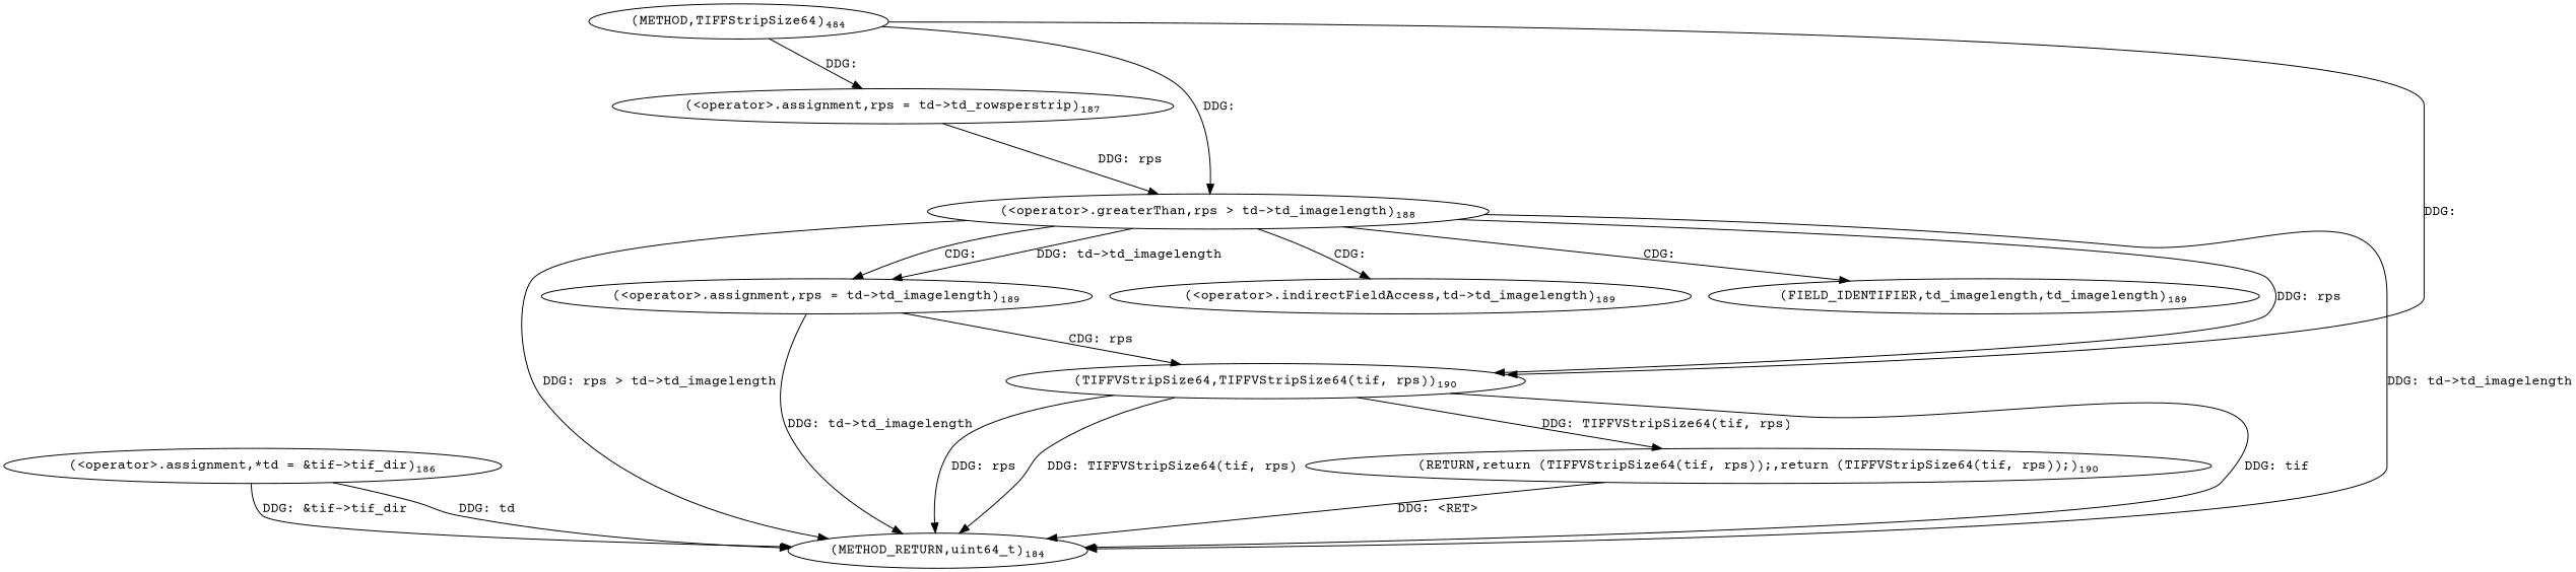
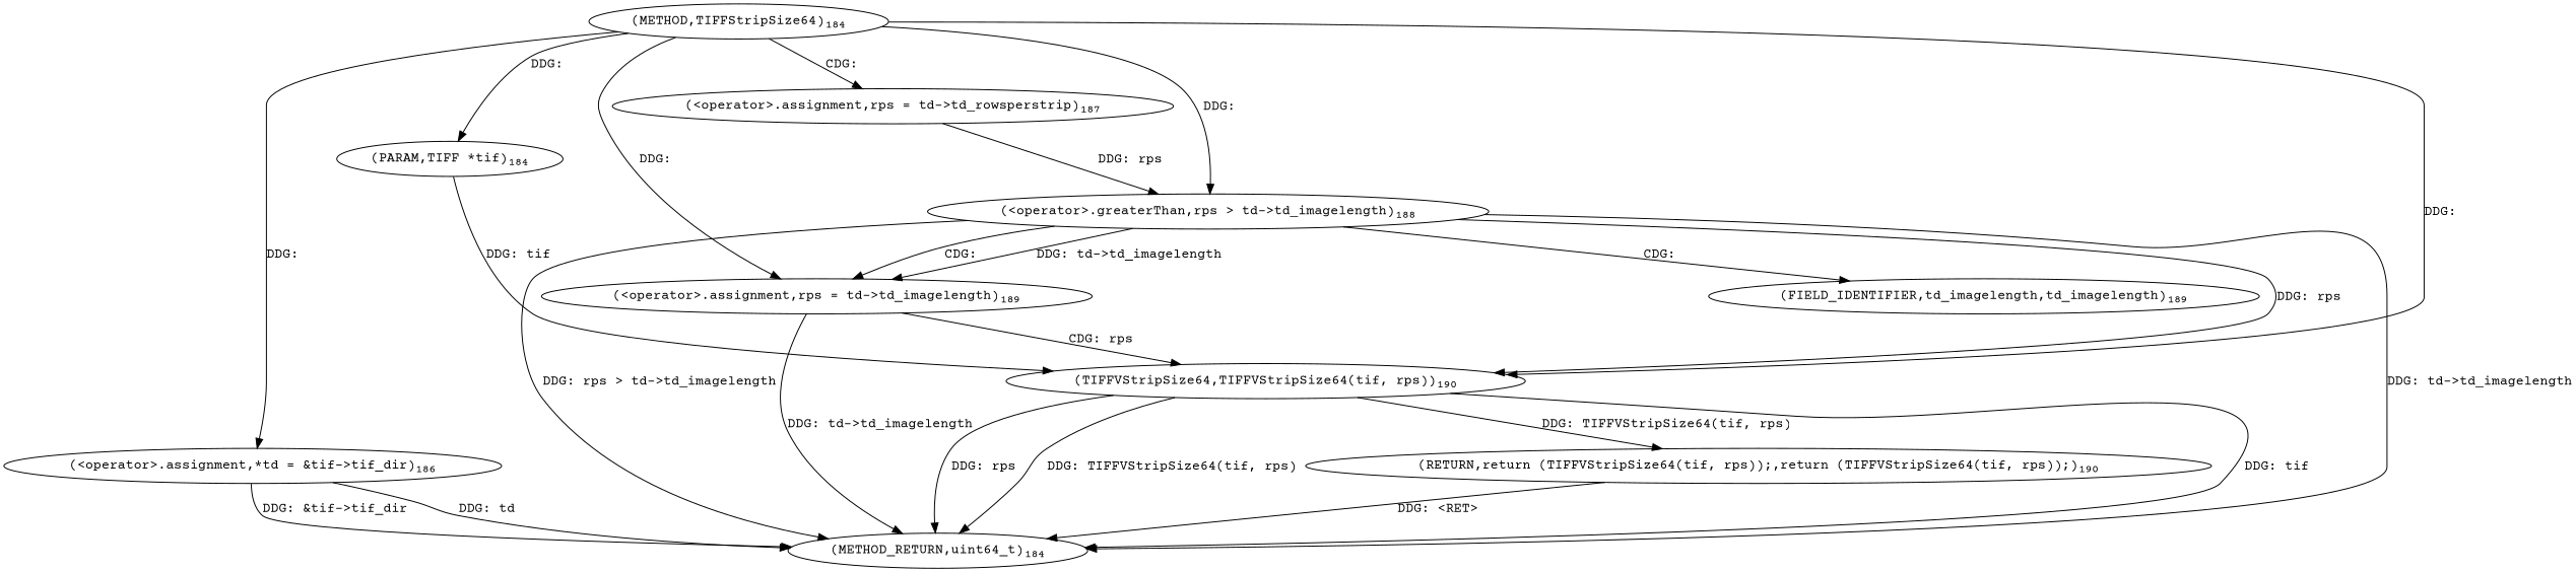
  digraph {
    fontname="Courier Prime"
    node [fontname="Courier Prime"]
    edge [fontname="Courier Prime"]
-   n1 [label=<(METHOD,TIFFStripSize64)<SUB>484</SUB>>]
+   n1 [label=<(METHOD,TIFFStripSize64)<SUB>184</SUB>>]
+   n2 [label=<(PARAM,TIFF *tif)<SUB>184</SUB>>]
    n3 [label=<(&lt;operator&gt;.assignment,*td = &amp;tif-&gt;tif_dir)<SUB>186</SUB>>]
    n4 [label=<(&lt;operator&gt;.assignment,rps = td-&gt;td_rowsperstrip)<SUB>187</SUB>>]
    n5 [label=<(&lt;operator&gt;.greaterThan,rps &gt; td-&gt;td_imagelength)<SUB>188</SUB>>]
    n6 [label=<(TIFFVStripSize64,TIFFVStripSize64(tif, rps))<SUB>190</SUB>>]
    n7 [label=<(&lt;operator&gt;.assignment,rps = td-&gt;td_imagelength)<SUB>189</SUB>>]
    n8 [label=<(METHOD_RETURN,uint64_t)<SUB>184</SUB>>]
-   n9 [label=<(&lt;operator&gt;.indirectFieldAccess,td-&gt;td_imagelength)<SUB>189</SUB>>]
    n10 [label=<(FIELD_IDENTIFIER,td_imagelength,td_imagelength)<SUB>189</SUB>>]
    n11 [label=<(RETURN,return (TIFFVStripSize64(tif, rps));,return (TIFFVStripSize64(tif, rps));)<SUB>190</SUB>>]
-   n1 -> n4 [label="DDG: "]
+   n1 -> n2 [label="DDG: "]
+   n1 -> n3 [label="DDG: "]
+   n1 -> n4 [label="CDG: "]
    n1 -> n5 [label="DDG: "]
    n1 -> n6 [label="DDG: "]
+   n1 -> n7 [label="DDG: "]
+   n2 -> n6 [label="DDG: tif"]
    n3 -> n8 [label="DDG: td"]
    n3 -> n8 [label="DDG: &amp;tif-&gt;tif_dir"]
    n4 -> n5 [label="DDG: rps"]
    n5 -> n6 [label="DDG: rps"]
    n5 -> n7 [label="DDG: td-&gt;td_imagelength"]
    n5 -> n7 [label="CDG: "]
    n5 -> n8 [label="DDG: td-&gt;td_imagelength"]
    n5 -> n8 [label="DDG: rps &gt; td-&gt;td_imagelength"]
-   n5 -> n9 [label="CDG: "]
    n5 -> n10 [label="CDG: "]
    n6 -> n8 [label="DDG: tif"]
    n6 -> n8 [label="DDG: rps"]
    n6 -> n8 [label="DDG: TIFFVStripSize64(tif, rps)"]
    n6 -> n11 [label="DDG: TIFFVStripSize64(tif, rps)"]
    n7 -> n6 [label="CDG: rps"]
    n7 -> n8 [label="DDG: td-&gt;td_imagelength"]
    n11 -> n8 [label="DDG: &lt;RET&gt;"]
  }
